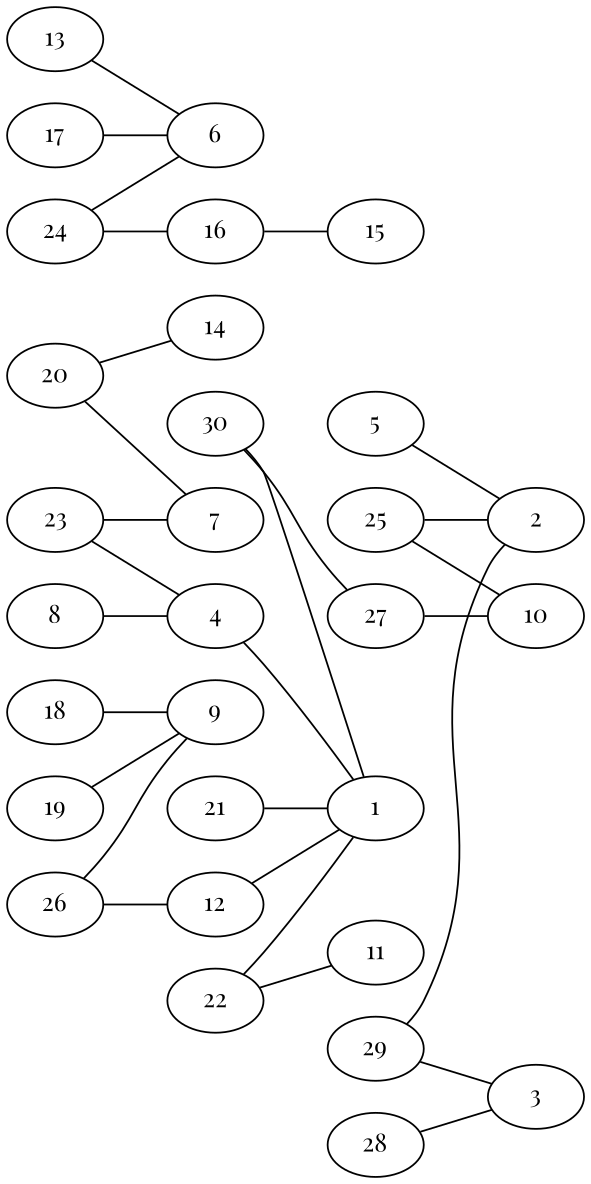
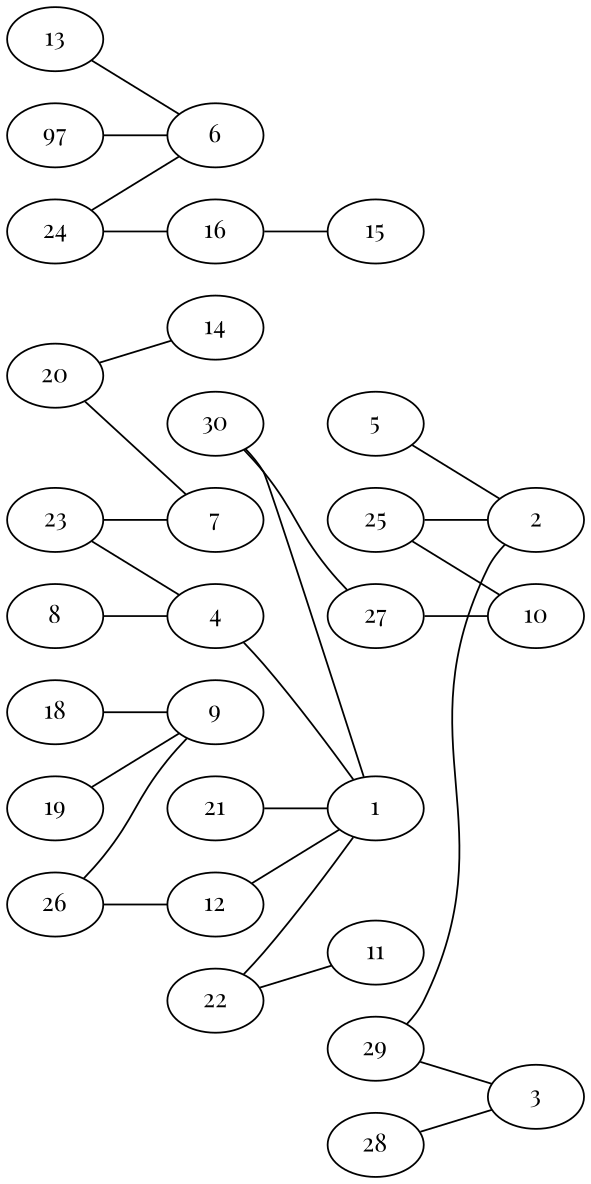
  graph {
    fontname="Playfair Display"
    rankdir=LR
    node [fontname="Playfair Display"]
    edge [fontname="Playfair Display"]
    5
    2
    8
    4
    1
    20
    14
    7
    23
    18
    9
    19
    26
    12
    21
    13
    6
-   17
+   17 [label=97]
    24
    16
    15
    22
    11
    30
    27
    10
    25
    29
    3
    28
    5 -- 2
    8 -- 4
    4 -- 1
    20 -- 14
    20 -- 7
    23 -- 4
    23 -- 7
    18 -- 9
    19 -- 9
    26 -- 9
    26 -- 12
    12 -- 1
    21 -- 1
    13 -- 6
    17 -- 6
    24 -- 6
    24 -- 16
    16 -- 15
    22 -- 1
    22 -- 11
    30 -- 1
    30 -- 27
    27 -- 10
    25 -- 2
    25 -- 10
    29 -- 2
    29 -- 3
    28 -- 3
  }
